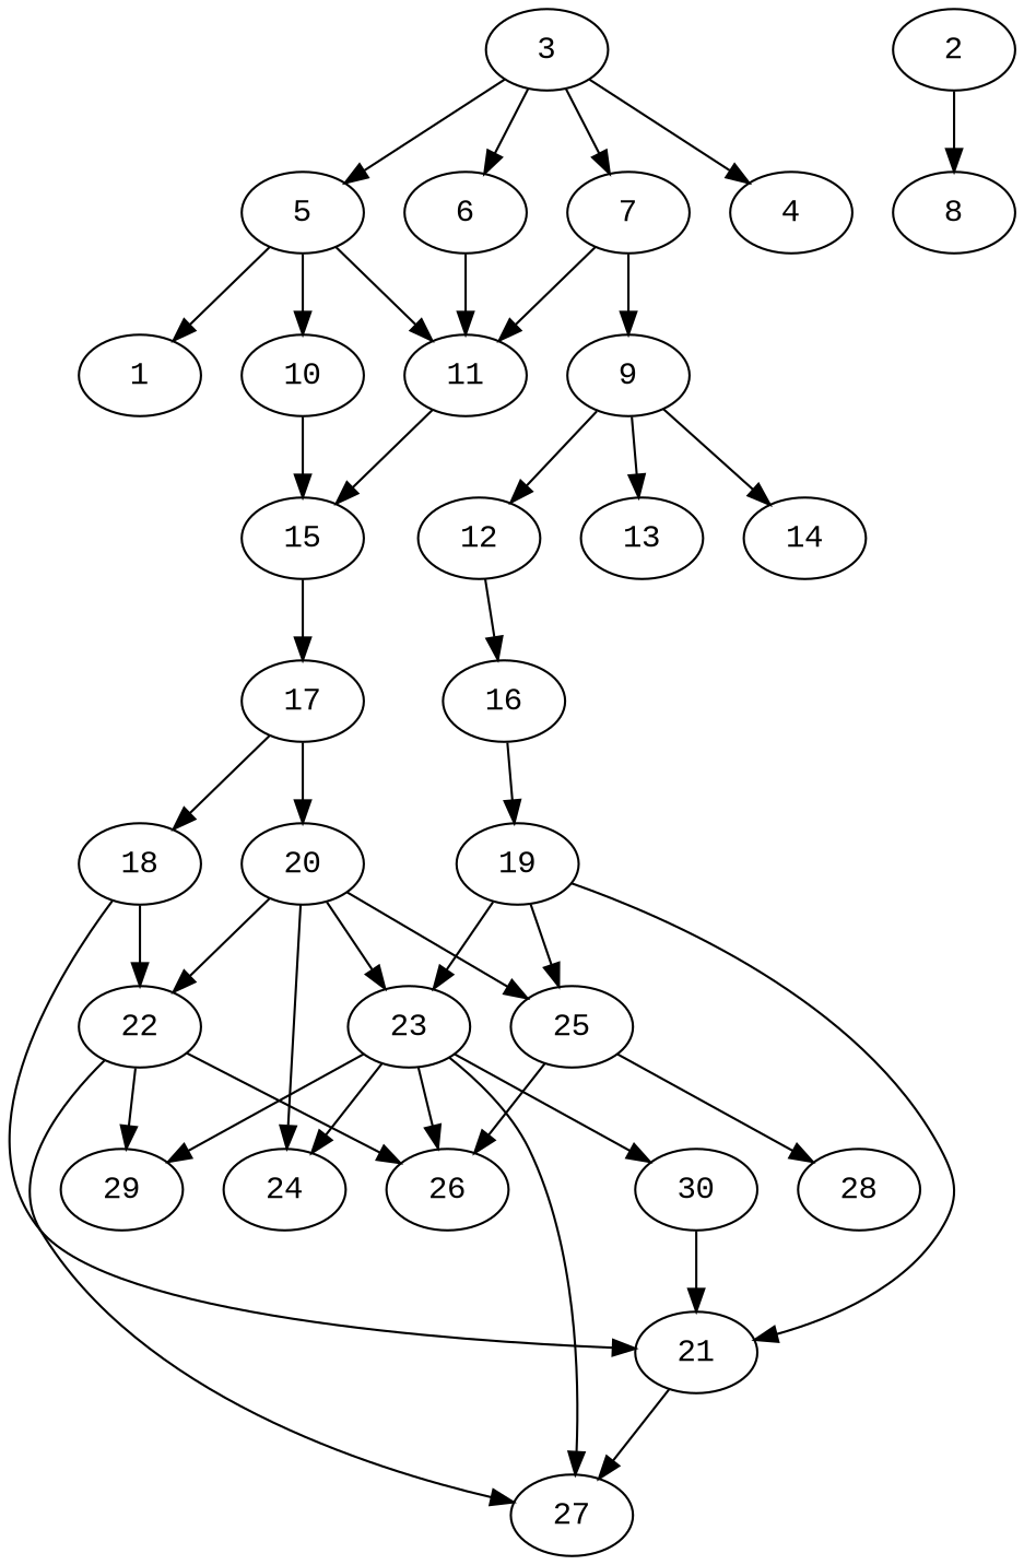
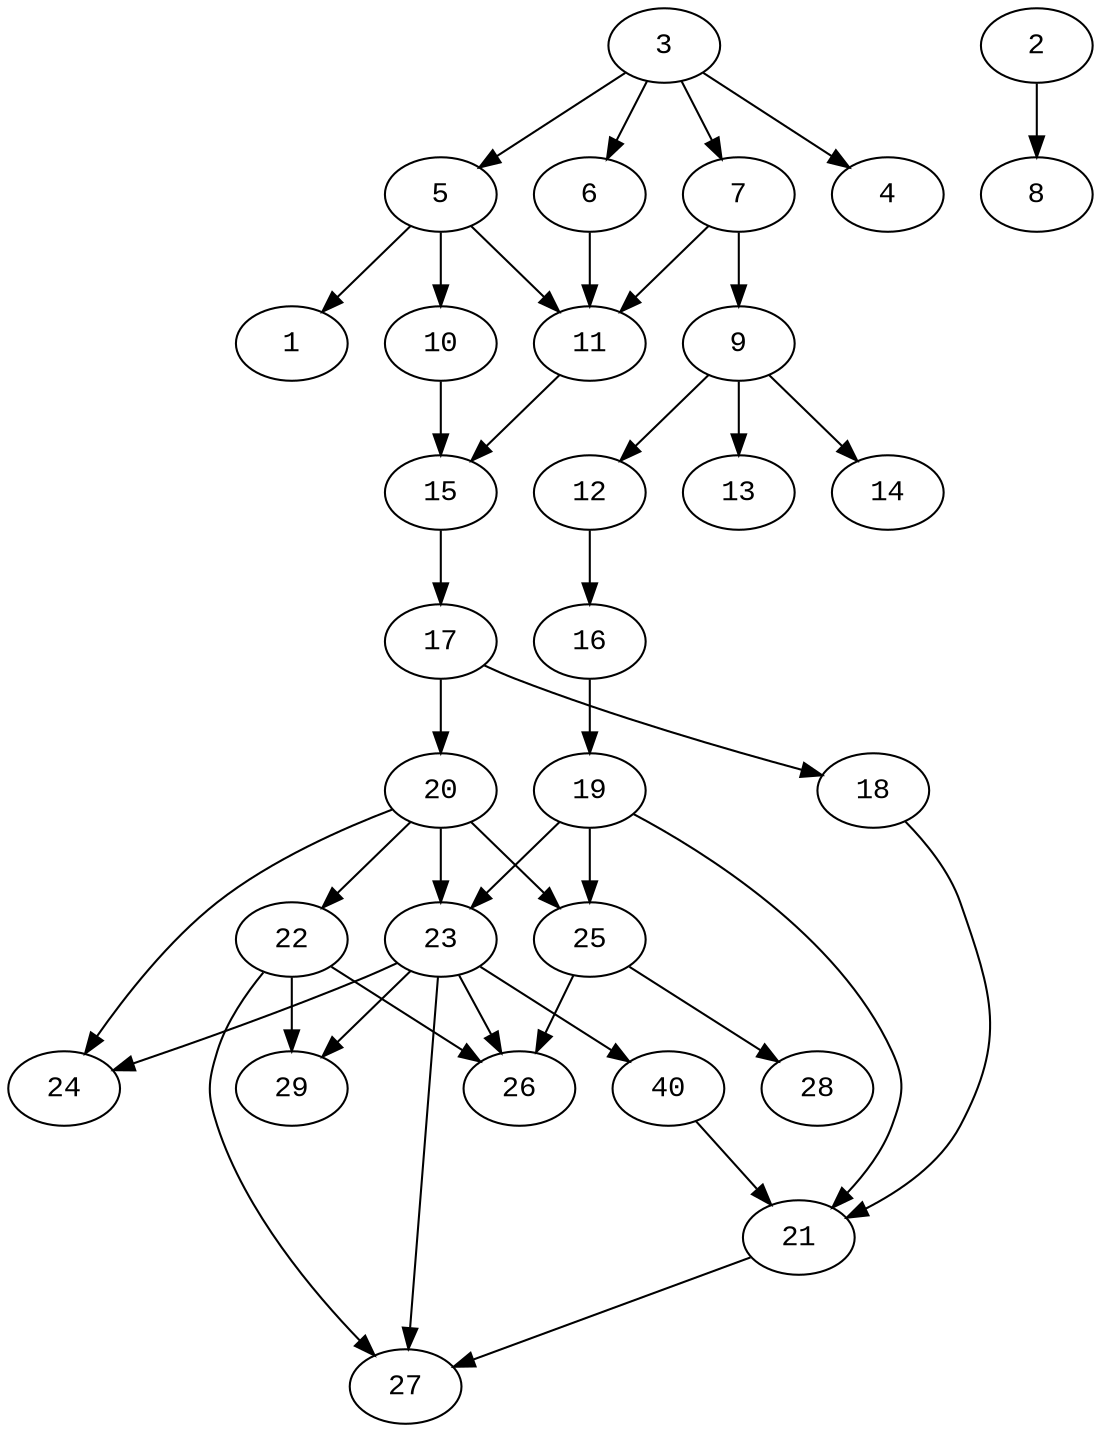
  digraph {
    fontname="Liberation Mono"
    node [alpha=0.10 compute_size=782757789696 fontname="Liberation Mono" result_size=0]
    edge [fontname="Liberation Mono"]
    1 [alpha=0.03 compute_size=68719476736 ram=670016 result_size=74752 trans_size=42711]
    5 [alpha=0.12 compute_size=40717287424 ram=41107952 result_size=70656 trans_size=516136]
    10 [compute_size=10412883968 ram=3877616 result_size=91136 trans_size=851936]
    11 [compute_size=531929934708 ram=46544240 result_size=54272 trans_size=86796]
    15 [alpha=0.01 compute_size=7388790784 ram=7235696 result_size=91136 trans_size=784290]
    2 [alpha=0.03 compute_size=231928233984 ram=26280128 result_size=13312 trans_size=309842]
    8 [alpha=0.01 compute_size=1073741824000 ram=34228640 trans_size=345935]
    3 [alpha=0.18 compute_size=4097359872 ram=14043728 result_size=13312 trans_size=313103]
    4 [alpha=0.19 compute_size=108135767531 ram=5764160 result_size=29696 trans_size=15218]
    6 [alpha=0.07 compute_size=76031780435 ram=4310048 result_size=29696 trans_size=797046]
    7 [alpha=0.03 compute_size=134217728000 ram=9713072 result_size=1024 trans_size=540593]
    9 [alpha=0.06 compute_size=20679802880 ram=16296176 result_size=70656 trans_size=300539]
    12 [compute_size=8589934592 ram=19468928 result_size=70656 trans_size=907114]
    13 [alpha=0.12 compute_size=4709910528 ram=5558240 trans_size=233085]
    14 [alpha=0.18 compute_size=1101496320 ram=46683632 trans_size=95268]
    16 [ram=36682256 result_size=54272 trans_size=457666]
    17 [alpha=0.19 compute_size=4700635136 ram=16169456 result_size=74752 trans_size=282605]
    19 [compute_size=8589934592 ram=37479008 result_size=70656 trans_size=644971]
    18 [alpha=0.19 compute_size=6212915200 ram=38034992 result_size=1024 trans_size=22059]
    20 [alpha=0.00 compute_size=25187450880 ram=49631456 result_size=91136 trans_size=295776]
    21 [alpha=0.05 compute_size=549755813888 ram=51684320 result_size=91136 trans_size=486501]
    23 [alpha=0.12 compute_size=31382945792 ram=7666544 result_size=70656 trans_size=623967]
    25 [alpha=0.15 compute_size=68719476736 ram=5092544 result_size=74752 trans_size=971403]
    22 [alpha=0.11 compute_size=231928233984 ram=18455168 result_size=13312 trans_size=912101]
    24 [alpha=0.01 ram=48726992 trans_size=187242]
    27 [alpha=0.01 compute_size=45851033600 ram=45102800 trans_size=1039209]
-   30 [alpha=0.08 compute_size=549755813888 ram=30026288 trans_size=813446]
+   30 [alpha=0.08 compute_size=549755813888 ram=30026288 trans_size=813446 label=40]
    26 [alpha=0.01 ram=32500496 trans_size=966608]
    29 [alpha=0.07 compute_size=52862924745 ram=51540176 trans_size=9304]
    28 [alpha=0.13 compute_size=1073741824000 ram=13913840 trans_size=710283]
    5 -> 1
    5 -> 10
    5 -> 11
    10 -> 15
    11 -> 15
    15 -> 17
    2 -> 8
    3 -> 5
    3 -> 4
    3 -> 6
    3 -> 7
    6 -> 11
    7 -> 11
    7 -> 9
    9 -> 12
    9 -> 13
    9 -> 14
    12 -> 16
    16 -> 19
    17 -> 18
    17 -> 20
    19 -> 21
    19 -> 23
    19 -> 25
    18 -> 21
-   18 -> 22
    20 -> 23
    20 -> 25
    20 -> 22
    20 -> 24
    21 -> 27
    23 -> 24
    23 -> 27
    23 -> 30
    23 -> 26
    23 -> 29
    25 -> 26
    25 -> 28
    22 -> 27
    22 -> 26
    22 -> 29
    30 -> 21
  }
